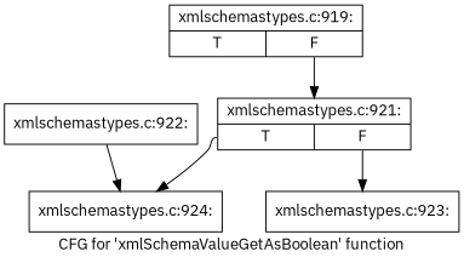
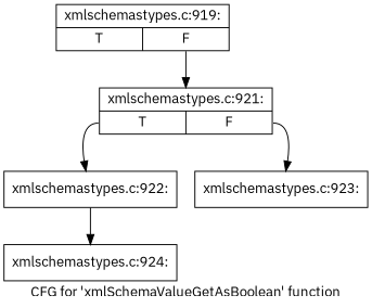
  digraph {
    fontname="IBM Plex Sans"
    label="CFG for 'xmlSchemaValueGetAsBoolean' function"
    node [fontname="IBM Plex Sans" shape=record]
    edge [fontname="IBM Plex Sans" tailport=s1]
    n1 [label="{xmlschemastypes.c:919:|{<s0>T|<s1>F}}"]
    n2 [label="{xmlschemastypes.c:921:|{<s0>T|<s1>F}}"]
    n3 [label="{xmlschemastypes.c:922:}"]
    n4 [label="{xmlschemastypes.c:924:}"]
    n5 [label="{xmlschemastypes.c:923:}"]
    n1 -> n2
-   n2 -> n4 [tailport=s0]
+   n2 -> n3 [tailport=s0]
    n2 -> n5
    n3 -> n4 [tailport=""]
  }
